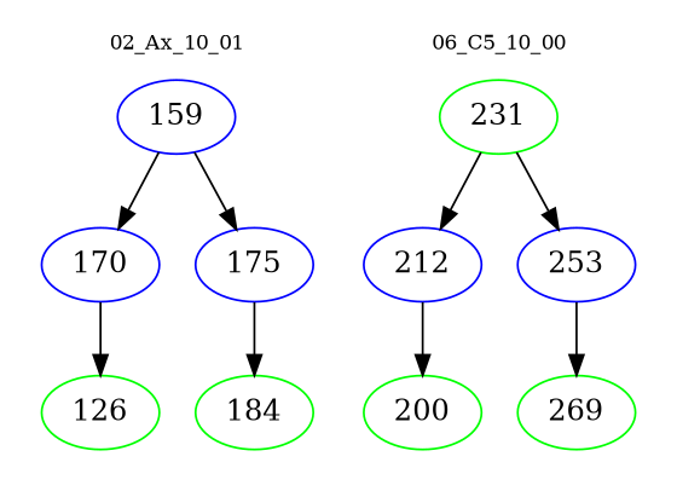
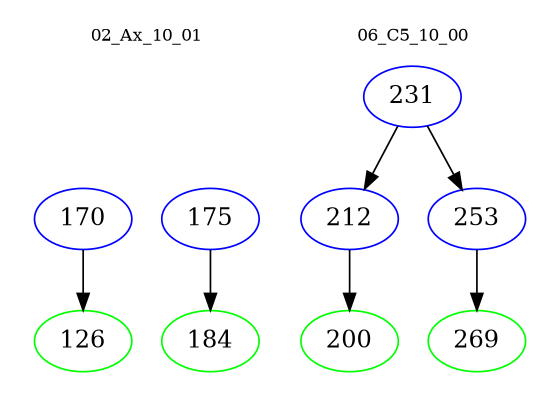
  digraph {
    node [color=blue]
    edge [color=black]
-   n1 [label=159]
    n2 [label=170]
    n3 [label=175]
    n4 [color=green label=126]
    n5 [color=green label=184]
-   n6 [color=green label=231]
+   n6 [label=231]
    n7 [label=212]
    n8 [label=253]
    n9 [color=green label=200]
    n10 [color=green label=269]
    subgraph cluster_1 {
      color=white
      fontsize=10
      label="02_Ax_10_01"
-     n1
      n2
      n3
      n4
      n5
    }
    subgraph cluster_2 {
      color=white
      fontsize=10
      label="06_C5_10_00"
      n6
      n7
      n8
      n9
      n10
    }
-   n1 -> n2
-   n1 -> n3
    n2 -> n4
    n3 -> n5
    n6 -> n7
    n6 -> n8
    n7 -> n9
    n8 -> n10
  }
